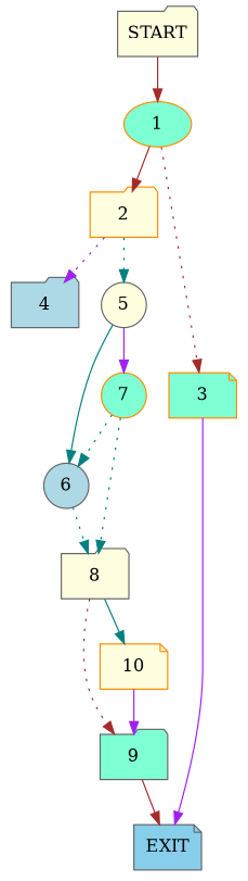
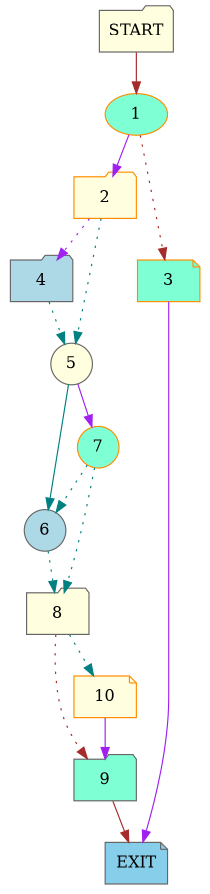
  digraph {
    fontname="DejaVu Serif"
    node [color=gray40 fillcolor=lightyellow fontname="DejaVu Serif" shape=folder style=filled]
    edge [color=teal fontname="DejaVu Serif" style=solid]
    n1 [label=START]
    1 [color=darkorange fillcolor=aquamarine shape=ellipse]
    2 [color=darkorange]
    3 [color=darkorange fillcolor=aquamarine shape=note]
    n5 [fillcolor=skyblue label=EXIT shape=note]
    4 [fillcolor=lightblue]
    5 [shape=circle]
    6 [fillcolor=lightblue shape=circle]
    7 [color=darkorange fillcolor=aquamarine shape=circle]
    8
    9 [fillcolor=aquamarine]
    10 [color=darkorange shape=note]
    n1 -> 1 [color=brown]
-   1 -> 2 [color=brown]
+   1 -> 2 [color=purple]
    1 -> 3 [color=brown style=dotted]
    2 -> 4 [color=purple style=dotted]
    2 -> 5 [style=dotted]
    3 -> n5 [color=purple]
+   4 -> 5 [style=dotted]
    5 -> 6
    5 -> 7 [color=purple]
    6 -> 8 [style=dotted]
    7 -> 6 [style=dotted]
    7 -> 8 [style=dotted]
    8 -> 9 [color=brown style=dotted]
-   8 -> 10
+   8 -> 10 [style=dotted]
    9 -> n5 [color=brown]
    10 -> 9 [color=purple]
  }
